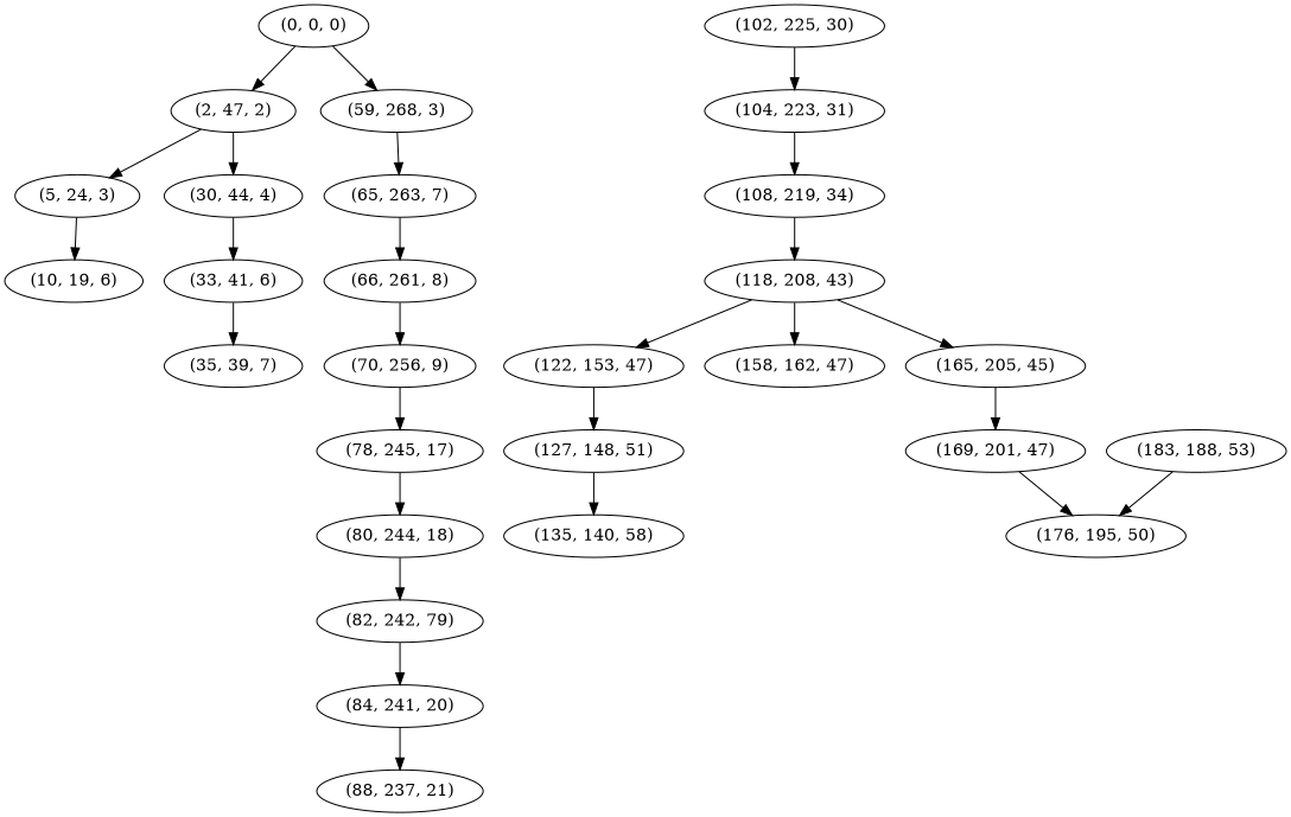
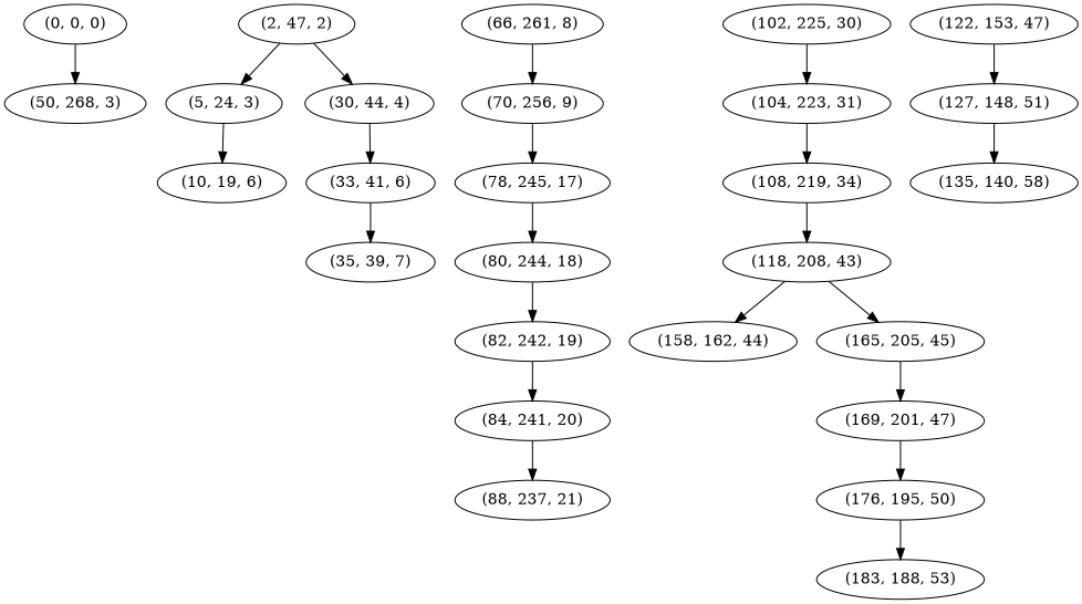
  digraph {
    "(0, 0, 0)"
    "(2, 47, 2)"
-   "(59, 268, 3)"
+   "(59, 268, 3)" [label="(50, 268, 3)"]
    "(5, 24, 3)"
    "(30, 44, 4)"
-   "(65, 263, 7)"
    "(10, 19, 6)"
    "(33, 41, 6)"
    "(35, 39, 7)"
    "(66, 261, 8)"
    "(70, 256, 9)"
    "(78, 245, 17)"
    "(80, 244, 18)"
-   "(82, 242, 19)" [label="(82, 242, 79)"]
+   "(82, 242, 19)"
    "(84, 241, 20)"
    "(88, 237, 21)"
    "(102, 225, 30)"
    "(104, 223, 31)"
    "(108, 219, 34)"
    "(118, 208, 43)"
    "(122, 153, 47)"
-   "(158, 162, 44)" [label="(158, 162, 47)"]
+   "(158, 162, 44)"
    "(165, 205, 45)"
    "(127, 148, 51)"
    "(169, 201, 47)"
    "(135, 140, 58)"
    "(176, 195, 50)"
    "(183, 188, 53)"
-   "(0, 0, 0)" -> "(2, 47, 2)"
    "(0, 0, 0)" -> "(59, 268, 3)"
    "(2, 47, 2)" -> "(5, 24, 3)"
    "(2, 47, 2)" -> "(30, 44, 4)"
-   "(59, 268, 3)" -> "(65, 263, 7)"
    "(5, 24, 3)" -> "(10, 19, 6)"
    "(30, 44, 4)" -> "(33, 41, 6)"
-   "(65, 263, 7)" -> "(66, 261, 8)"
    "(33, 41, 6)" -> "(35, 39, 7)"
    "(66, 261, 8)" -> "(70, 256, 9)"
    "(70, 256, 9)" -> "(78, 245, 17)"
    "(78, 245, 17)" -> "(80, 244, 18)"
    "(80, 244, 18)" -> "(82, 242, 19)"
    "(82, 242, 19)" -> "(84, 241, 20)"
    "(84, 241, 20)" -> "(88, 237, 21)"
    "(102, 225, 30)" -> "(104, 223, 31)"
    "(104, 223, 31)" -> "(108, 219, 34)"
    "(108, 219, 34)" -> "(118, 208, 43)"
-   "(118, 208, 43)" -> "(122, 153, 47)"
    "(118, 208, 43)" -> "(158, 162, 44)"
    "(118, 208, 43)" -> "(165, 205, 45)"
    "(122, 153, 47)" -> "(127, 148, 51)"
    "(165, 205, 45)" -> "(169, 201, 47)"
    "(127, 148, 51)" -> "(135, 140, 58)"
    "(169, 201, 47)" -> "(176, 195, 50)"
-   "(183, 188, 53)" -> "(176, 195, 50)"
+   "(176, 195, 50)" -> "(183, 188, 53)"
  }
